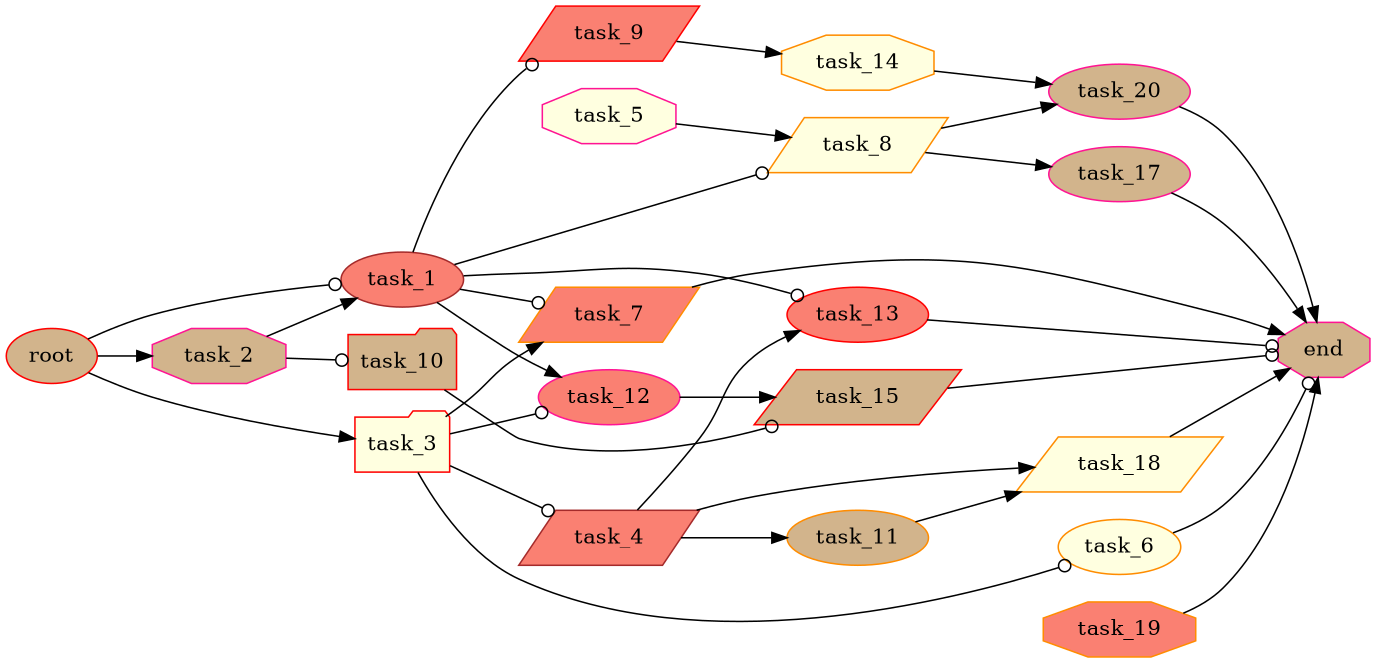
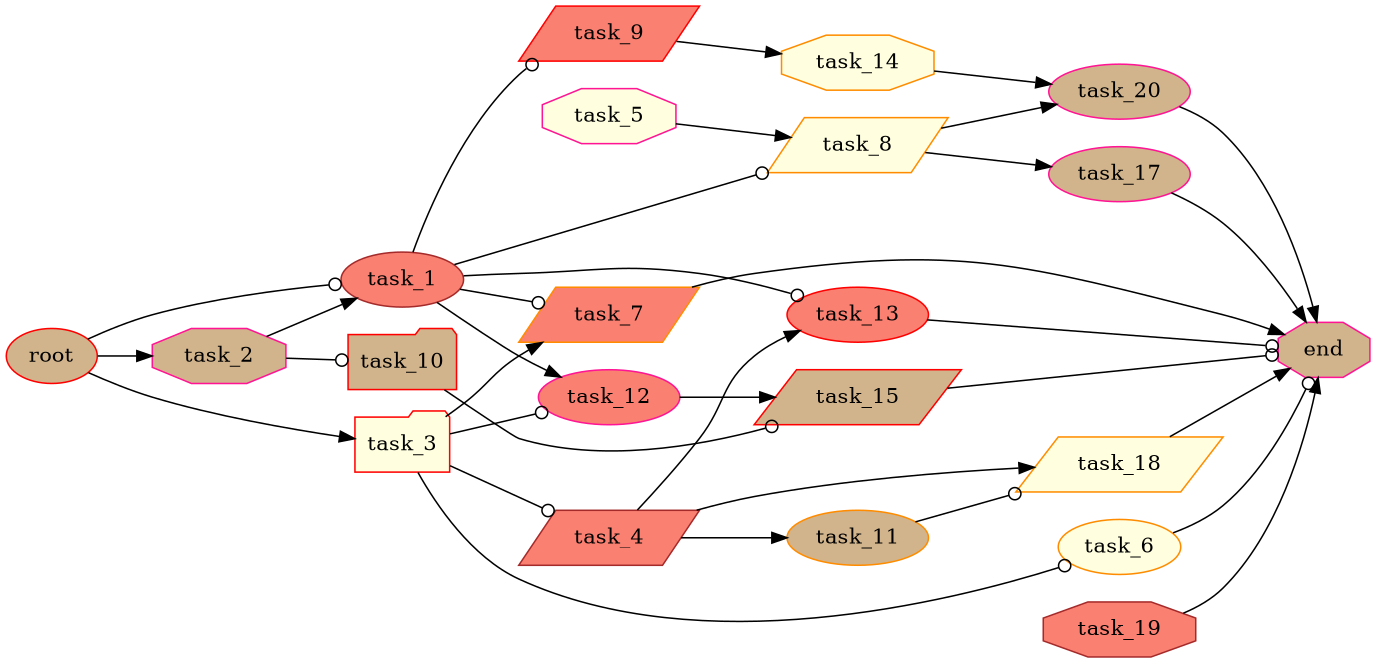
  digraph {
    rankdir=LR
    node [color=red fillcolor=tan shape=ellipse style=filled]
    edge [arrowhead=normal]
    root
    task_1 [color=brown fillcolor=salmon]
    task_2 [color=deeppink shape=octagon]
    task_3 [fillcolor=lightyellow shape=folder]
    task_7 [color=darkorange fillcolor=salmon shape=parallelogram]
    task_8 [color=darkorange fillcolor=lightyellow shape=parallelogram]
    task_9 [fillcolor=salmon shape=parallelogram]
    task_12 [color=deeppink fillcolor=salmon]
    task_13 [fillcolor=salmon]
    task_10 [shape=folder]
    task_4 [color=brown fillcolor=salmon shape=parallelogram]
    task_6 [color=darkorange fillcolor=lightyellow]
    end [color=deeppink shape=octagon]
    task_17 [color=deeppink]
    task_20 [color=deeppink]
    task_14 [color=darkorange fillcolor=lightyellow shape=octagon]
    task_15 [shape=parallelogram]
    task_5 [color=deeppink fillcolor=lightyellow shape=octagon]
    task_11 [color=darkorange]
    task_18 [color=darkorange fillcolor=lightyellow shape=parallelogram]
-   task_19 [color=darkorange fillcolor=salmon shape=octagon]
+   task_19 [color=brown fillcolor=salmon shape=octagon]
    root -> task_1 [arrowhead=odot]
    root -> task_2
    root -> task_3
    task_1 -> task_7 [arrowhead=odot]
    task_1 -> task_8 [arrowhead=odot]
    task_1 -> task_9 [arrowhead=odot]
    task_1 -> task_12
    task_1 -> task_13 [arrowhead=odot]
    task_2 -> task_1
    task_2 -> task_10 [arrowhead=odot]
    task_3 -> task_7
    task_3 -> task_12 [arrowhead=odot]
    task_3 -> task_4 [arrowhead=odot]
    task_3 -> task_6 [arrowhead=odot]
    task_7 -> end
    task_8 -> task_17
    task_8 -> task_20
    task_9 -> task_14
    task_12 -> task_15
    task_13 -> end [arrowhead=odot]
    task_10 -> task_15 [arrowhead=odot]
    task_4 -> task_13
    task_4 -> task_11
    task_4 -> task_18
    task_6 -> end [arrowhead=odot]
    task_17 -> end
    task_20 -> end
    task_14 -> task_20
    task_15 -> end [arrowhead=odot]
    task_5 -> task_8
-   task_11 -> task_18
+   task_11 -> task_18 [arrowhead=odot]
    task_18 -> end
    task_19 -> end
  }
